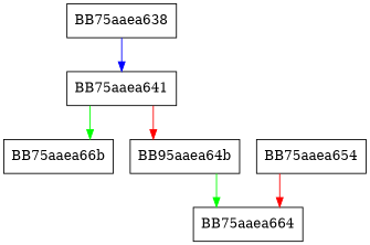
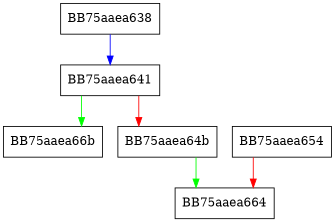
  digraph {
    splines=ortho
    node [shape=box]
    edge [color=green]
    BB75aaea638
    BB75aaea641
    BB75aaea66b
-   BB75aaea64b [label=BB95aaea64b]
+   BB75aaea64b
    BB75aaea664
    BB75aaea654
    BB75aaea638 -> BB75aaea641 [color=blue]
    BB75aaea641 -> BB75aaea66b
    BB75aaea641 -> BB75aaea64b [color=red]
    BB75aaea64b -> BB75aaea664
    BB75aaea654 -> BB75aaea664 [color=red]
  }
